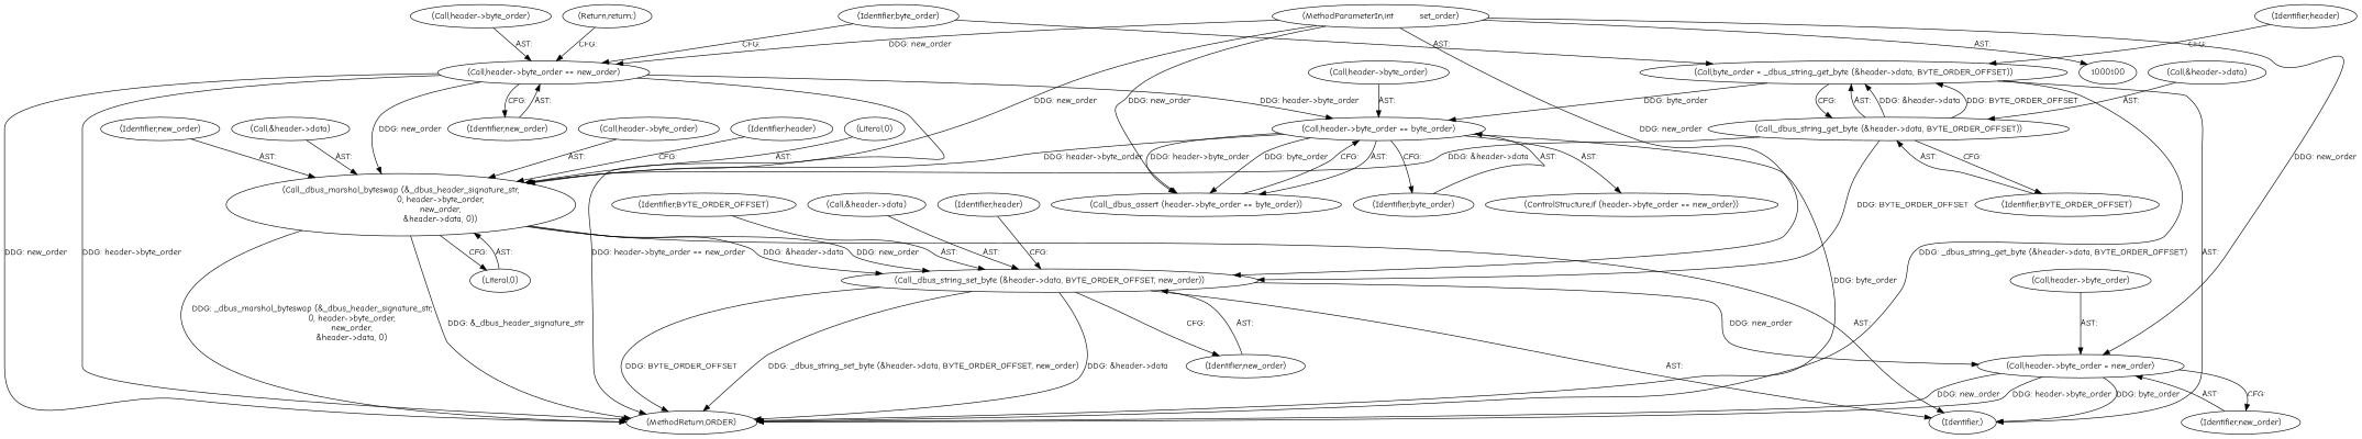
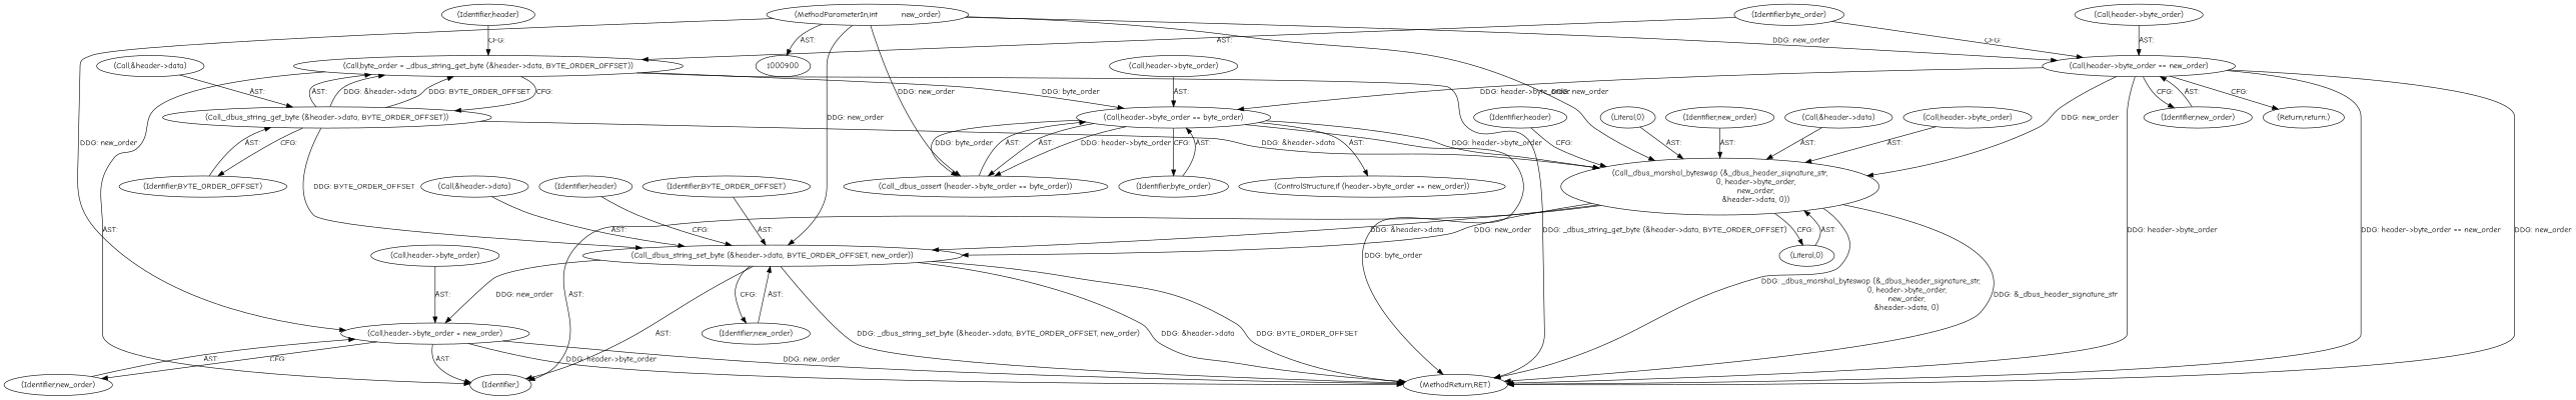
  digraph {
    fontname="Comic Neue"
    node [fontname="Comic Neue"]
    edge [fontname="Comic Neue"]
    n1 [label="(Call,_dbus_marshal_byteswap (&_dbus_header_signature_str,\n                           0, header->byte_order,\n                           new_order,\n                           &header->data, 0))"]
    n2 [label="(Call,_dbus_string_set_byte (&header->data, BYTE_ORDER_OFFSET, new_order))"]
-   n3 [label="(MethodReturn,ORDER)"]
+   n3 [label="(MethodReturn,RET)"]
    n4 [label="(Literal,0)"]
    n5 [label="(Identifier,)"]
    n6 [label="(Call,header->byte_order = new_order)"]
    n7 [label="(Identifier,new_order)"]
    n8 [label="(Call,header->byte_order == byte_order)"]
    n9 [label="(Call,_dbus_assert (header->byte_order == byte_order))"]
    n10 [label="(Identifier,byte_order)"]
    n11 [label="(ControlStructure,if (header->byte_order == new_order))"]
    n12 [label="(Call,header->byte_order == new_order)"]
    n13 [label="(Identifier,new_order)"]
-   n14 [label="(MethodParameterIn,int         set_order)"]
-   1000100
+   n14 [label="(MethodParameterIn,int         new_order)"]
+   1000100 [label=1000900]
    n16 [label="(Identifier,new_order)"]
    n17 [label="(Call,byte_order = _dbus_string_get_byte (&header->data, BYTE_ORDER_OFFSET))"]
    n18 [label="(Call,_dbus_string_get_byte (&header->data, BYTE_ORDER_OFFSET))"]
    n19 [label="(Identifier,BYTE_ORDER_OFFSET)"]
    n20 [label="(Call,header->byte_order)"]
    n21 [label="(Call,header->byte_order)"]
    n22 [label="(Return,return;)"]
    n23 [label="(Call,&header->data)"]
    n24 [label="(Identifier,byte_order)"]
    n25 [label="(Identifier,header)"]
    n26 [label="(Identifier,header)"]
    n27 [label="(Call,header->byte_order)"]
    n28 [label="(Literal,0)"]
    n29 [label="(Identifier,new_order)"]
    n30 [label="(Call,header->byte_order)"]
    n31 [label="(Call,&header->data)"]
    n32 [label="(Call,&header->data)"]
    n33 [label="(Identifier,header)"]
    n34 [label="(Identifier,BYTE_ORDER_OFFSET)"]
    n1 -> n2 [label="DDG: &header->data"]
    n1 -> n2 [label="DDG: new_order"]
    n1 -> n3 [label="DDG: _dbus_marshal_byteswap (&_dbus_header_signature_str,\n                           0, header->byte_order,\n                           new_order,\n                           &header->data, 0)"]
    n1 -> n3 [label="DDG: &_dbus_header_signature_str"]
    n1 -> n4 [label="CFG: "]
    n1 -> n5 [label="AST: "]
    n2 -> n3 [label="DDG: _dbus_string_set_byte (&header->data, BYTE_ORDER_OFFSET, new_order)"]
    n2 -> n3 [label="DDG: &header->data"]
    n2 -> n3 [label="DDG: BYTE_ORDER_OFFSET"]
    n2 -> n5 [label="AST: "]
    n2 -> n6 [label="DDG: new_order"]
    n2 -> n7 [label="CFG: "]
    n4 -> n1 [label="AST: "]
    n6 -> n3 [label="DDG: new_order"]
    n6 -> n3 [label="DDG: header->byte_order"]
-   n6 -> n5 [label="DDG: byte_order"]
+   n6 -> n5 [label="AST: "]
    n6 -> n16 [label="CFG: "]
    n7 -> n2 [label="AST: "]
    n8 -> n1 [label="DDG: header->byte_order"]
    n8 -> n3 [label="DDG: byte_order"]
    n8 -> n9 [label="AST: "]
    n8 -> n9 [label="DDG: header->byte_order"]
    n8 -> n9 [label="DDG: byte_order"]
    n8 -> n10 [label="CFG: "]
    n8 -> n11 [label="AST: "]
-   n9 -> n8 [label="CFG: "]
+   n9 -> n8 [label="AST: "]
    n10 -> n8 [label="AST: "]
    n12 -> n1 [label="DDG: new_order"]
    n12 -> n3 [label="DDG: header->byte_order"]
    n12 -> n3 [label="DDG: header->byte_order == new_order"]
    n12 -> n3 [label="DDG: new_order"]
    n12 -> n8 [label="DDG: header->byte_order"]
    n12 -> n13 [label="CFG: "]
    n13 -> n12 [label="AST: "]
    n14 -> n1 [label="DDG: new_order"]
    n14 -> n2 [label="DDG: new_order"]
    n14 -> n6 [label="DDG: new_order"]
    n14 -> n9 [label="DDG: new_order"]
    n14 -> n12 [label="DDG: new_order"]
    n14 -> 1000100 [label="AST: "]
    n16 -> n6 [label="AST: "]
    n17 -> n3 [label="DDG: _dbus_string_get_byte (&header->data, BYTE_ORDER_OFFSET)"]
    n17 -> n5 [label="AST: "]
    n17 -> n8 [label="DDG: byte_order"]
    n17 -> n18 [label="CFG: "]
    n18 -> n1 [label="DDG: &header->data"]
    n18 -> n2 [label="DDG: BYTE_ORDER_OFFSET"]
    n18 -> n17 [label="AST: "]
    n18 -> n17 [label="DDG: &header->data"]
    n18 -> n17 [label="DDG: BYTE_ORDER_OFFSET"]
    n18 -> n19 [label="CFG: "]
    n19 -> n18 [label="AST: "]
    n20 -> n8 [label="AST: "]
    n21 -> n1 [label="AST: "]
-   n22 -> n12 [label="CFG: "]
+   n12 -> n22 [label="CFG: "]
    n23 -> n2 [label="AST: "]
    n24 -> n12 [label="CFG: "]
    n24 -> n17 [label="AST: "]
    n25 -> n1 [label="CFG: "]
    n26 -> n2 [label="CFG: "]
    n27 -> n6 [label="AST: "]
    n28 -> n1 [label="AST: "]
    n29 -> n1 [label="AST: "]
    n30 -> n12 [label="AST: "]
    n31 -> n18 [label="AST: "]
    n32 -> n1 [label="AST: "]
    n33 -> n17 [label="CFG: "]
    n34 -> n2 [label="AST: "]
  }
